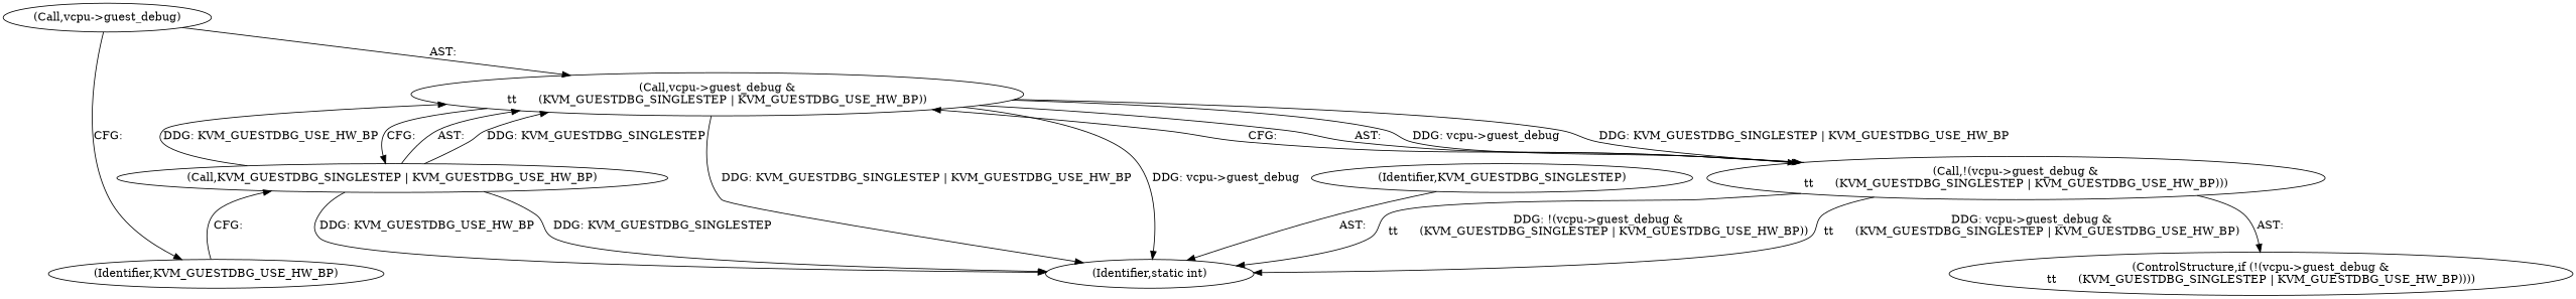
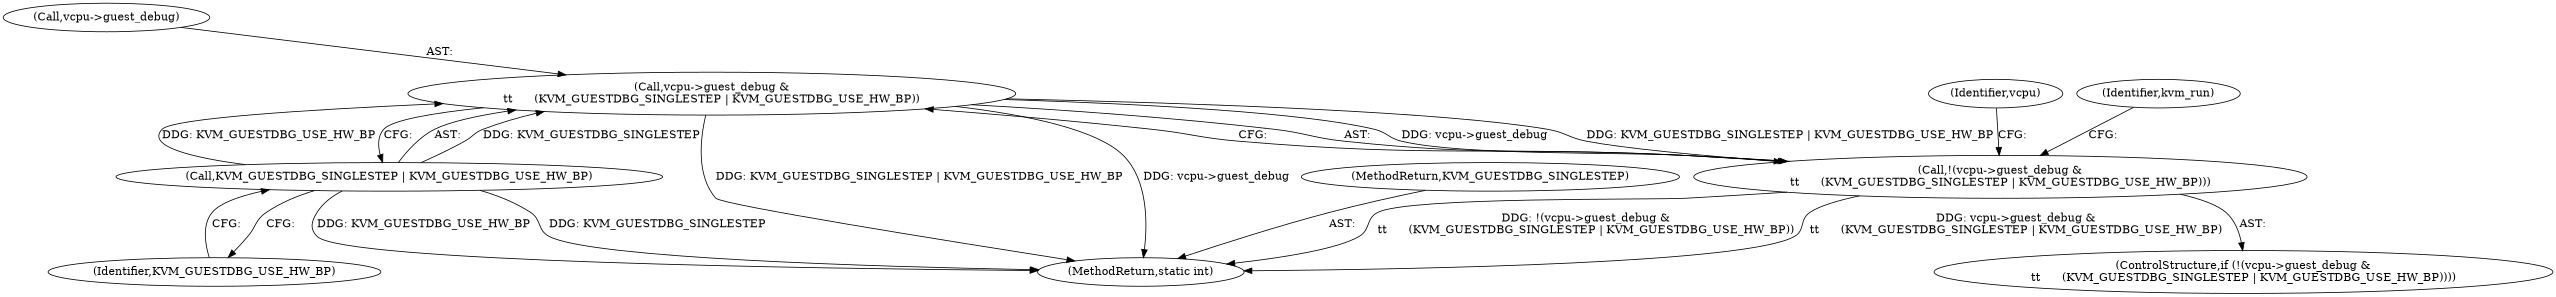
  digraph {
    n1 [label="(Call,vcpu->guest_debug &\n\t\t      (KVM_GUESTDBG_SINGLESTEP | KVM_GUESTDBG_USE_HW_BP))"]
    n2 [label="(Call,KVM_GUESTDBG_SINGLESTEP | KVM_GUESTDBG_USE_HW_BP)"]
    n3 [label="(Call,!(vcpu->guest_debug &\n\t\t      (KVM_GUESTDBG_SINGLESTEP | KVM_GUESTDBG_USE_HW_BP)))"]
-   n4 [label="(Identifier,static int)"]
+   n4 [label="(MethodReturn,static int)"]
    n5 [label="(Identifier,KVM_GUESTDBG_USE_HW_BP)"]
    n6 [label="(ControlStructure,if (!(vcpu->guest_debug &\n\t\t      (KVM_GUESTDBG_SINGLESTEP | KVM_GUESTDBG_USE_HW_BP))))"]
-   n8 [label="(Identifier,KVM_GUESTDBG_SINGLESTEP)"]
+   n7 [label="(Identifier,kvm_run)"]
+   n8 [label="(MethodReturn,KVM_GUESTDBG_SINGLESTEP)"]
+   n9 [label="(Identifier,vcpu)"]
    n10 [label="(Call,vcpu->guest_debug)"]
    n1 -> n2 [label="CFG: "]
    n1 -> n3 [label="AST: "]
    n1 -> n3 [label="DDG: vcpu->guest_debug"]
    n1 -> n3 [label="DDG: KVM_GUESTDBG_SINGLESTEP | KVM_GUESTDBG_USE_HW_BP"]
    n1 -> n4 [label="DDG: KVM_GUESTDBG_SINGLESTEP | KVM_GUESTDBG_USE_HW_BP"]
    n1 -> n4 [label="DDG: vcpu->guest_debug"]
    n2 -> n1 [label="AST: "]
    n2 -> n1 [label="DDG: KVM_GUESTDBG_SINGLESTEP"]
    n2 -> n1 [label="DDG: KVM_GUESTDBG_USE_HW_BP"]
    n2 -> n4 [label="DDG: KVM_GUESTDBG_USE_HW_BP"]
    n2 -> n4 [label="DDG: KVM_GUESTDBG_SINGLESTEP"]
-   n10 -> n5 [label="CFG: "]
+   n2 -> n5 [label="CFG: "]
    n3 -> n1 [label="CFG: "]
    n3 -> n4 [label="DDG: !(vcpu->guest_debug &\n\t\t      (KVM_GUESTDBG_SINGLESTEP | KVM_GUESTDBG_USE_HW_BP))"]
    n3 -> n4 [label="DDG: vcpu->guest_debug &\n\t\t      (KVM_GUESTDBG_SINGLESTEP | KVM_GUESTDBG_USE_HW_BP)"]
    n3 -> n6 [label="AST: "]
    n5 -> n2 [label="CFG: "]
+   n7 -> n3 [label="CFG: "]
    n8 -> n4 [label="AST: "]
+   n9 -> n3 [label="CFG: "]
    n10 -> n1 [label="AST: "]
  }
